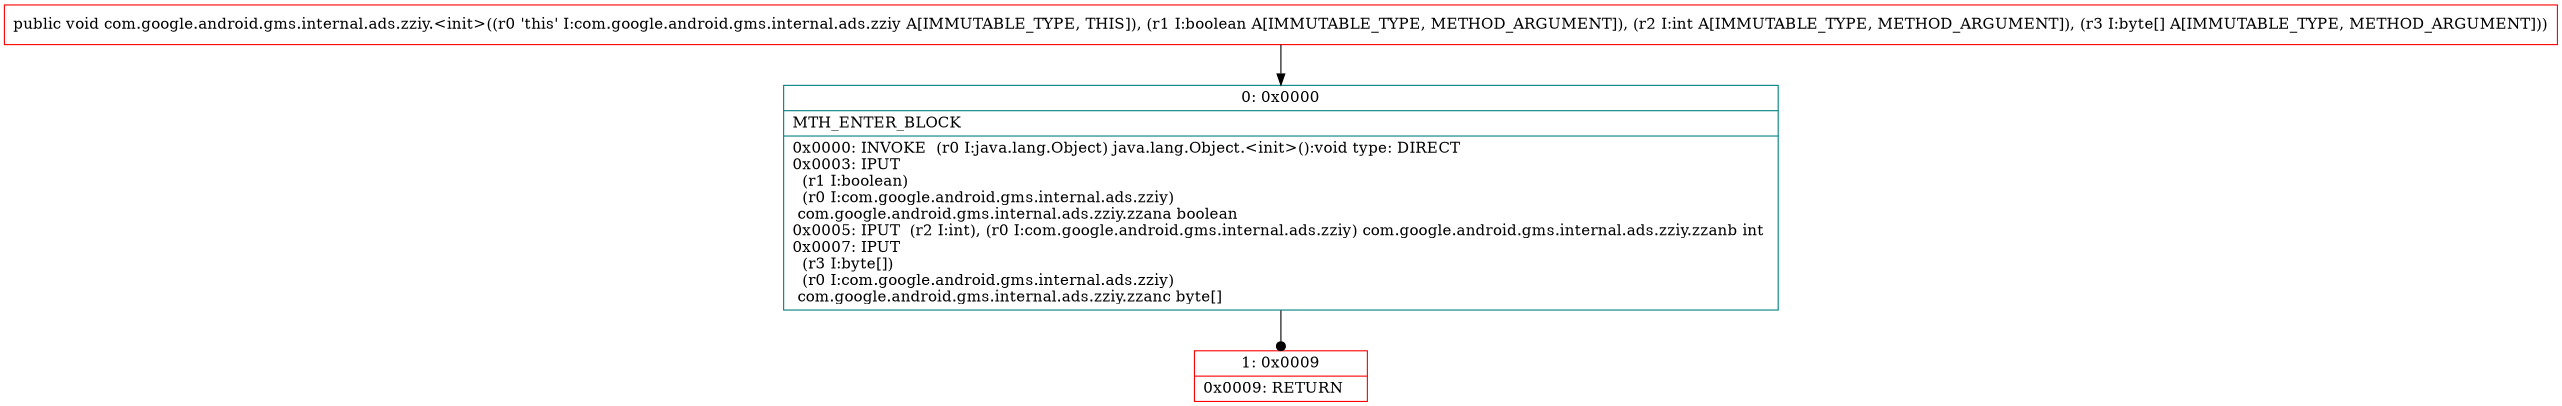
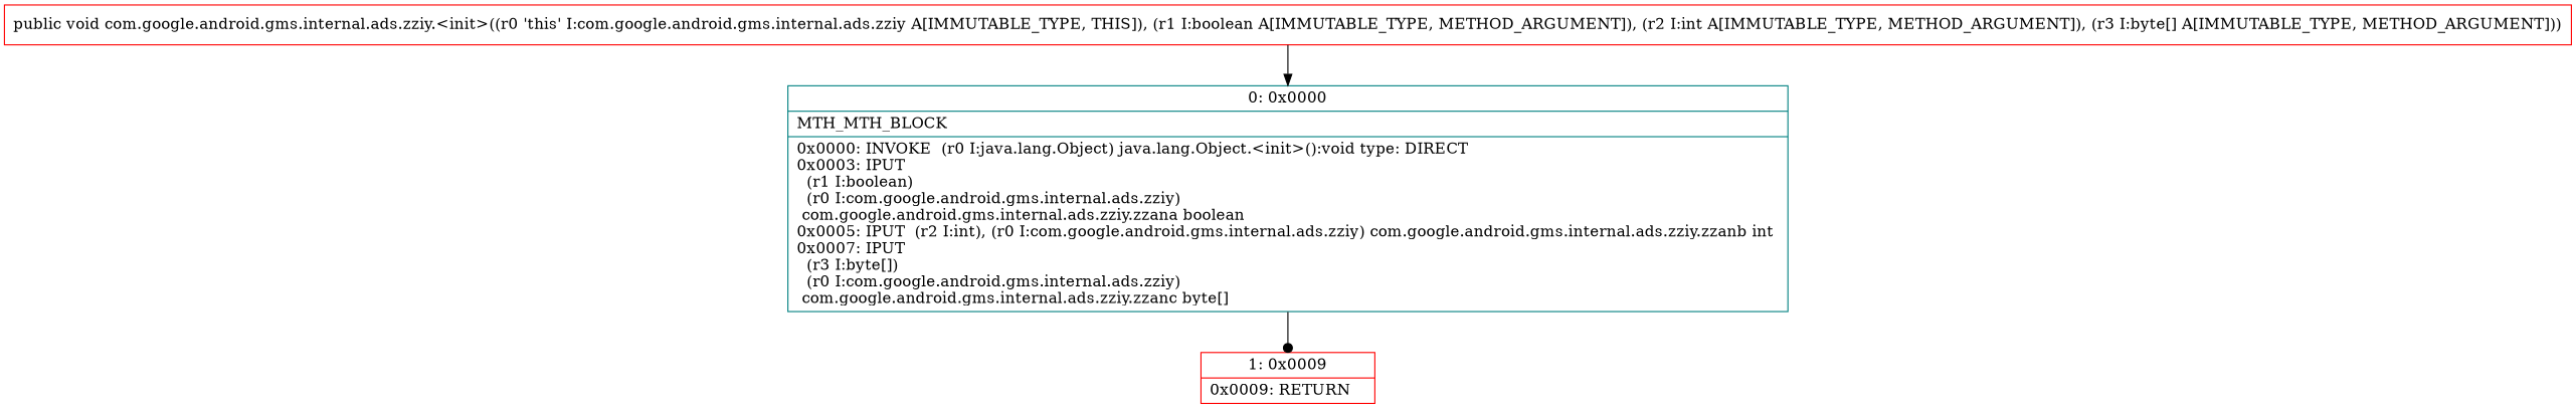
  digraph {
    node [shape=record color=red]
-   n1 [label="{0\:\ 0x0000|MTH_ENTER_BLOCK\l|0x0000: INVOKE  (r0 I:java.lang.Object) java.lang.Object.\<init\>():void type: DIRECT \l0x0003: IPUT  \l  (r1 I:boolean)\l  (r0 I:com.google.android.gms.internal.ads.zziy)\l com.google.android.gms.internal.ads.zziy.zzana boolean \l0x0005: IPUT  (r2 I:int), (r0 I:com.google.android.gms.internal.ads.zziy) com.google.android.gms.internal.ads.zziy.zzanb int \l0x0007: IPUT  \l  (r3 I:byte[])\l  (r0 I:com.google.android.gms.internal.ads.zziy)\l com.google.android.gms.internal.ads.zziy.zzanc byte[] \l}" color=teal]
+   n1 [label="{0\:\ 0x0000|MTH_MTH_BLOCK\l|0x0000: INVOKE  (r0 I:java.lang.Object) java.lang.Object.\<init\>():void type: DIRECT \l0x0003: IPUT  \l  (r1 I:boolean)\l  (r0 I:com.google.android.gms.internal.ads.zziy)\l com.google.android.gms.internal.ads.zziy.zzana boolean \l0x0005: IPUT  (r2 I:int), (r0 I:com.google.android.gms.internal.ads.zziy) com.google.android.gms.internal.ads.zziy.zzanb int \l0x0007: IPUT  \l  (r3 I:byte[])\l  (r0 I:com.google.android.gms.internal.ads.zziy)\l com.google.android.gms.internal.ads.zziy.zzanc byte[] \l}" color=teal]
    n2 [label="{1\:\ 0x0009|0x0009: RETURN   \l}"]
    n3 [label="{public void com.google.android.gms.internal.ads.zziy.\<init\>((r0 'this' I:com.google.android.gms.internal.ads.zziy A[IMMUTABLE_TYPE, THIS]), (r1 I:boolean A[IMMUTABLE_TYPE, METHOD_ARGUMENT]), (r2 I:int A[IMMUTABLE_TYPE, METHOD_ARGUMENT]), (r3 I:byte[] A[IMMUTABLE_TYPE, METHOD_ARGUMENT])) }"]
    n1 -> n2 [arrowhead=dot]
    n3 -> n1 [arrowhead=normal]
  }
